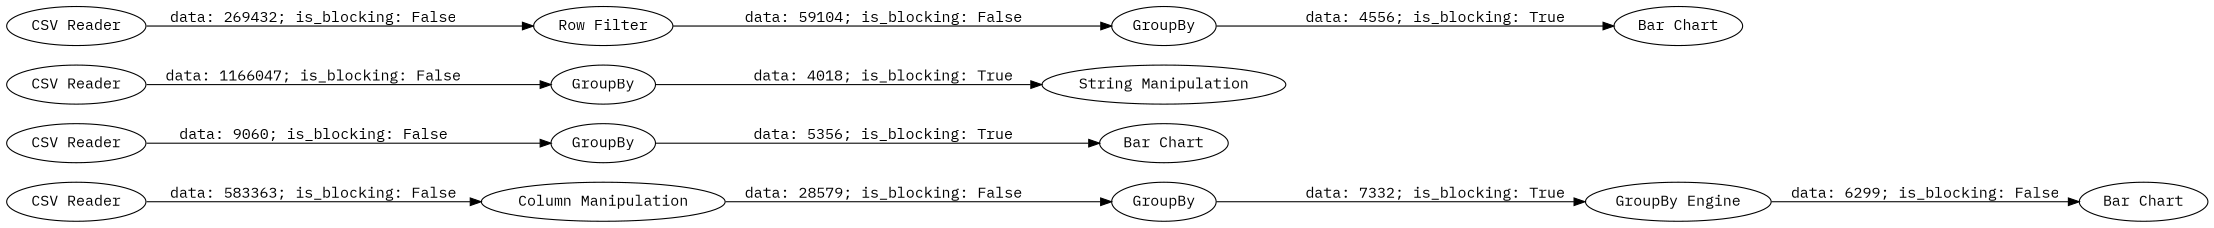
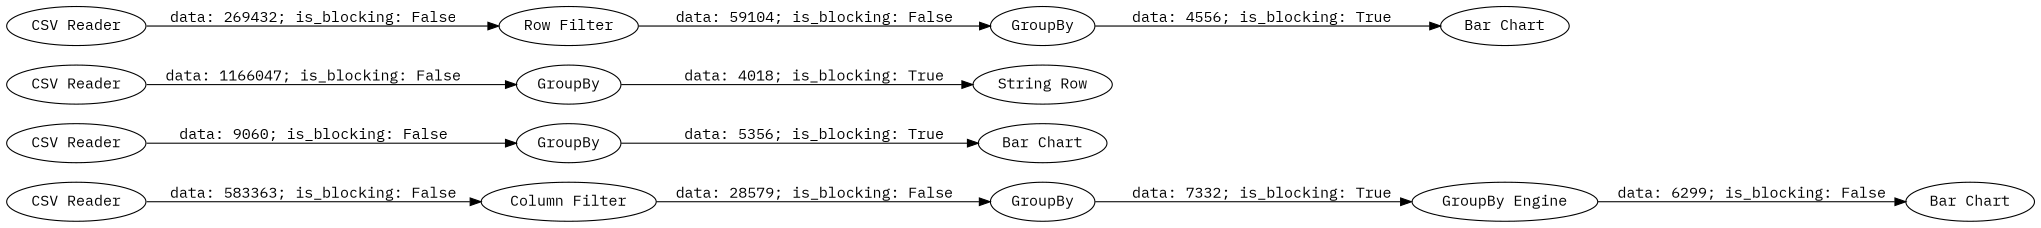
  digraph {
    fontname="IBM Plex Mono"
    rankdir=LR
    node [fontname="IBM Plex Mono"]
    edge [fontname="IBM Plex Mono"]
    n1 [label="CSV Reader"]
-   n2 [label="Column Manipulation"]
+   n2 [label="Column Filter"]
    n3 [label=GroupBy]
    n4 [label="CSV Reader"]
    n5 [label=GroupBy]
    n6 [label="Bar Chart"]
    n7 [label="CSV Reader"]
    n8 [label=GroupBy]
-   n9 [label="String Manipulation"]
+   n9 [label="String Row"]
    n10 [label=GroupBy]
    n11 [label="Bar Chart"]
    n12 [label="GroupBy Engine"]
    n13 [label="Bar Chart"]
    n14 [label="CSV Reader"]
    n15 [label="Row Filter"]
    n1 -> n2 [label="data: 583363; is_blocking: False"]
    n2 -> n3 [label="data: 28579; is_blocking: False"]
    n3 -> n12 [label="data: 7332; is_blocking: True"]
    n4 -> n5 [label="data: 9060; is_blocking: False"]
    n5 -> n6 [label="data: 5356; is_blocking: True"]
    n7 -> n8 [label="data: 1166047; is_blocking: False"]
    n8 -> n9 [label="data: 4018; is_blocking: True"]
    n10 -> n11 [label="data: 4556; is_blocking: True"]
    n12 -> n13 [label="data: 6299; is_blocking: False"]
    n14 -> n15 [label="data: 269432; is_blocking: False"]
    n15 -> n10 [label="data: 59104; is_blocking: False"]
  }
